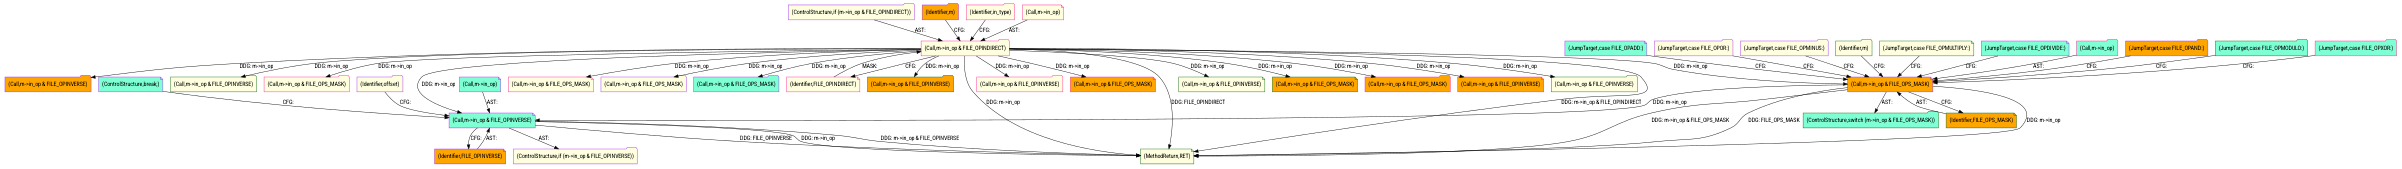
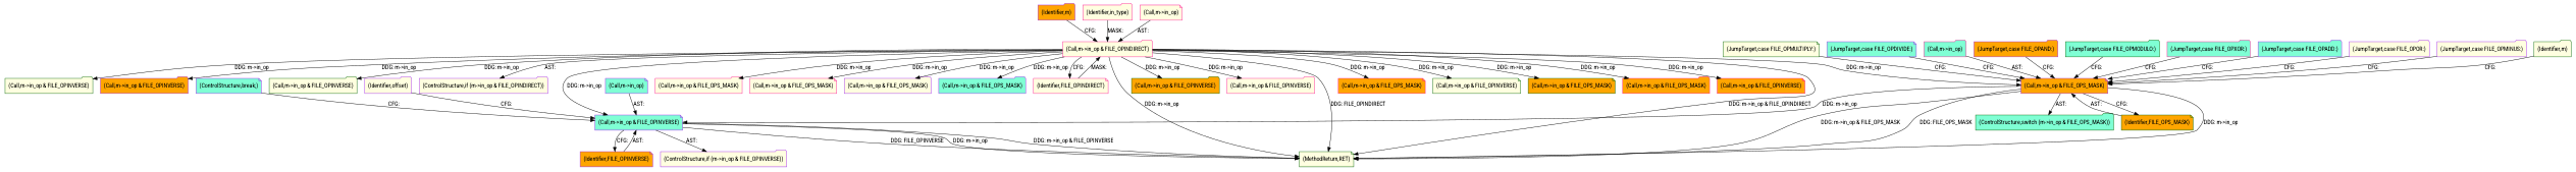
  digraph {
    fontname="Roboto Condensed"
    node [color=purple fillcolor=lightyellow fontname="Roboto Condensed" shape=folder style=filled]
    edge [fontname="Roboto Condensed"]
    n1 [fillcolor=aquamarine label="(Call,m->in_op & FILE_OPINVERSE)" shape=note]
    n2 [label="(ControlStructure,if (m->in_op & FILE_OPINVERSE))"]
    n3 [color=darkgreen label="(MethodReturn,RET)" shape=note]
    n4 [fillcolor=orange label="(Identifier,FILE_OPINVERSE)" shape=note]
    n5 [fillcolor=orange label="(Call,m->in_op & FILE_OPS_MASK)" shape=note]
    n6 [color=darkgreen fillcolor=aquamarine label="(ControlStructure,switch (m->in_op & FILE_OPS_MASK))"]
    n7 [color=darkgreen fillcolor=orange label="(Identifier,FILE_OPS_MASK)" shape=note]
    n8 [color=deeppink label="(Call,m->in_op & FILE_OPINDIRECT)"]
    n9 [color=darkgreen label="(Call,m->in_op & FILE_OPINVERSE)" shape=note]
    n10 [color=darkgreen fillcolor=orange label="(Call,m->in_op & FILE_OPS_MASK)" shape=note]
    n11 [color=deeppink fillcolor=orange label="(Call,m->in_op & FILE_OPS_MASK)"]
    n12 [color=deeppink fillcolor=orange label="(Call,m->in_op & FILE_OPINVERSE)" shape=note]
    n13 [color=darkgreen label="(Call,m->in_op & FILE_OPINVERSE)"]
    n14 [fillcolor=orange label="(Call,m->in_op & FILE_OPINVERSE)"]
    n15 [color=darkgreen label="(Call,m->in_op & FILE_OPINVERSE)"]
    n16 [label="(ControlStructure,if (m->in_op & FILE_OPINDIRECT))"]
    n17 [color=deeppink label="(Call,m->in_op & FILE_OPS_MASK)"]
    n18 [color=deeppink label="(Call,m->in_op & FILE_OPS_MASK)" shape=note]
    n19 [label="(Call,m->in_op & FILE_OPS_MASK)"]
    n20 [fillcolor=aquamarine label="(Call,m->in_op & FILE_OPS_MASK)"]
    n21 [color=deeppink label="(Identifier,FILE_OPINDIRECT)" shape=note]
    n22 [color=darkgreen fillcolor=orange label="(Call,m->in_op & FILE_OPINVERSE)"]
    n23 [color=deeppink label="(Call,m->in_op & FILE_OPINVERSE)"]
    n24 [color=deeppink fillcolor=orange label="(Call,m->in_op & FILE_OPS_MASK)" shape=note]
    n25 [label="(JumpTarget,case FILE_OPOR:)"]
    n26 [label="(Identifier,offset)"]
    n27 [fillcolor=aquamarine label="(Call,m->in_op)" shape=note]
    n28 [label="(JumpTarget,case FILE_OPMINUS:)"]
    n29 [fillcolor=aquamarine label="(ControlStructure,break;)" shape=note]
    n30 [color=darkgreen label="(Identifier,m)"]
    n31 [color=darkgreen label="(JumpTarget,case FILE_OPMULTIPLY:)" shape=note]
    n32 [fillcolor=aquamarine label="(JumpTarget,case FILE_OPDIVIDE:)" shape=note]
    n33 [fillcolor=orange label="(Identifier,m)"]
    n34 [color=deeppink fillcolor=aquamarine label="(Call,m->in_op)"]
    n35 [fillcolor=orange label="(JumpTarget,case FILE_OPAND:)"]
    n36 [color=darkgreen fillcolor=aquamarine label="(JumpTarget,case FILE_OPMODULO:)"]
    n37 [color=deeppink label="(Identifier,in_type)"]
    n38 [color=deeppink fillcolor=aquamarine label="(JumpTarget,case FILE_OPXOR:)"]
    n39 [color=deeppink label="(Call,m->in_op)" shape=note]
-   n40 [fillcolor=aquamarine label="(JumpTarget,case FILE_OPADD:)" shape=note]
+   n40 [fillcolor=aquamarine label="(JumpTarget,case FILE_OPADD:)"]
    n1 -> n2 [label="AST: "]
    n1 -> n3 [label="DDG: m->in_op & FILE_OPINVERSE"]
    n1 -> n3 [label="DDG: FILE_OPINVERSE"]
    n1 -> n3 [label="DDG: m->in_op"]
    n1 -> n4 [label="CFG: "]
    n4 -> n1 [label="AST: "]
    n5 -> n1 [label="DDG: m->in_op"]
    n5 -> n3 [label="DDG: FILE_OPS_MASK"]
    n5 -> n3 [label="DDG: m->in_op"]
    n5 -> n3 [label="DDG: m->in_op & FILE_OPS_MASK"]
    n5 -> n6 [label="AST: "]
    n5 -> n7 [label="CFG: "]
    n7 -> n5 [label="AST: "]
    n8 -> n1 [label="DDG: m->in_op"]
    n8 -> n3 [label="DDG: m->in_op"]
    n8 -> n3 [label="DDG: FILE_OPINDIRECT"]
    n8 -> n3 [label="DDG: m->in_op & FILE_OPINDIRECT"]
    n8 -> n5 [label="DDG: m->in_op"]
    n8 -> n9 [label="DDG: m->in_op"]
    n8 -> n10 [label="DDG: m->in_op"]
    n8 -> n11 [label="DDG: m->in_op"]
    n8 -> n12 [label="DDG: m->in_op"]
    n8 -> n13 [label="DDG: m->in_op"]
    n8 -> n14 [label="DDG: m->in_op"]
    n8 -> n15 [label="DDG: m->in_op"]
-   n16 -> n8 [label="AST: "]
+   n8 -> n16 [label="AST: "]
    n8 -> n17 [label="DDG: m->in_op"]
    n8 -> n18 [label="DDG: m->in_op"]
    n8 -> n19 [label="DDG: m->in_op"]
    n8 -> n20 [label="DDG: m->in_op"]
    n8 -> n21 [label="CFG: "]
    n8 -> n22 [label="DDG: m->in_op"]
    n8 -> n23 [label="DDG: m->in_op"]
    n8 -> n24 [label="DDG: m->in_op"]
    n21 -> n8 [label="MASK: "]
    n25 -> n5 [label="CFG: "]
    n26 -> n1 [label="CFG: "]
    n27 -> n1 [label="AST: "]
    n28 -> n5 [label="CFG: "]
    n29 -> n1 [label="CFG: "]
    n30 -> n5 [label="CFG: "]
    n31 -> n5 [label="CFG: "]
    n32 -> n5 [label="CFG: "]
    n33 -> n8 [label="CFG: "]
    n34 -> n5 [label="AST: "]
    n35 -> n5 [label="CFG: "]
    n36 -> n5 [label="CFG: "]
-   n37 -> n8 [label="CFG: "]
+   n37 -> n8 [label="MASK: "]
    n38 -> n5 [label="CFG: "]
    n39 -> n8 [label="AST: "]
    n40 -> n5 [label="CFG: "]
  }
